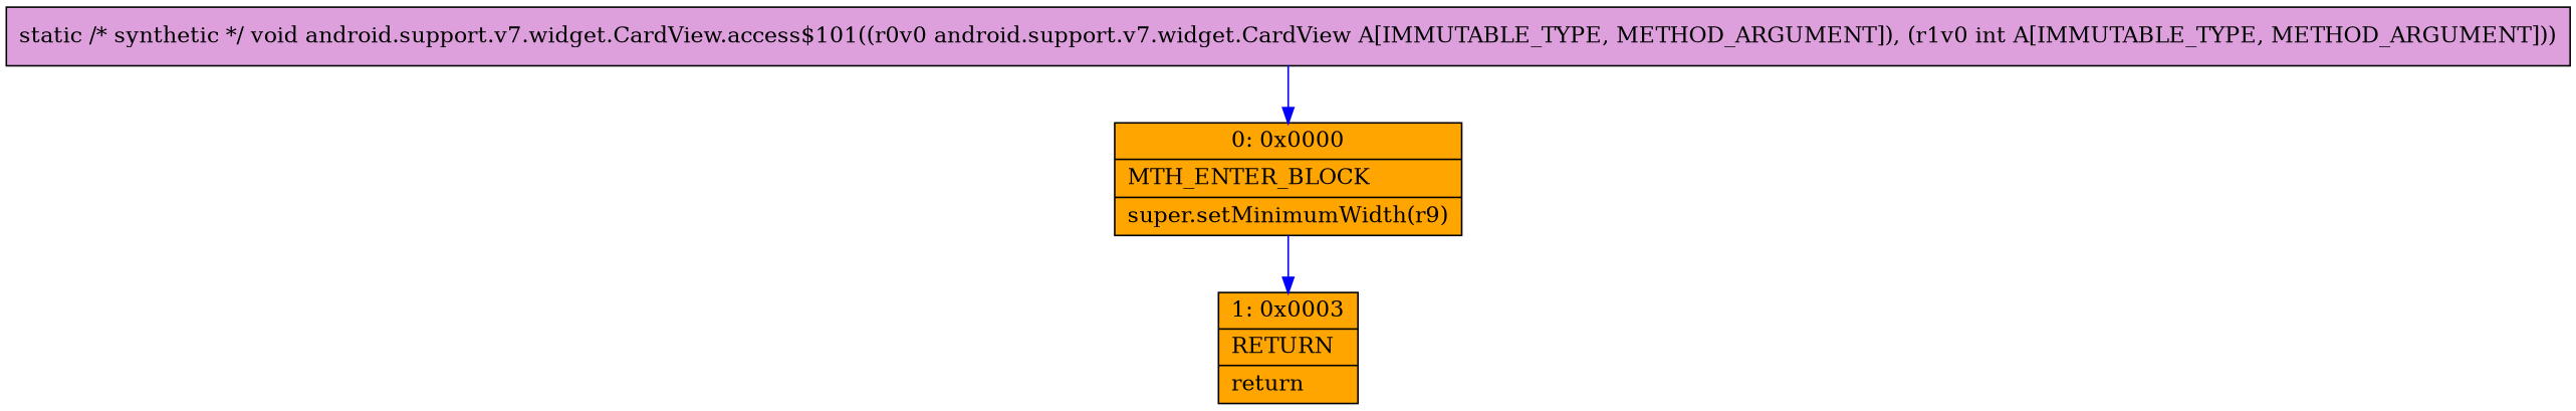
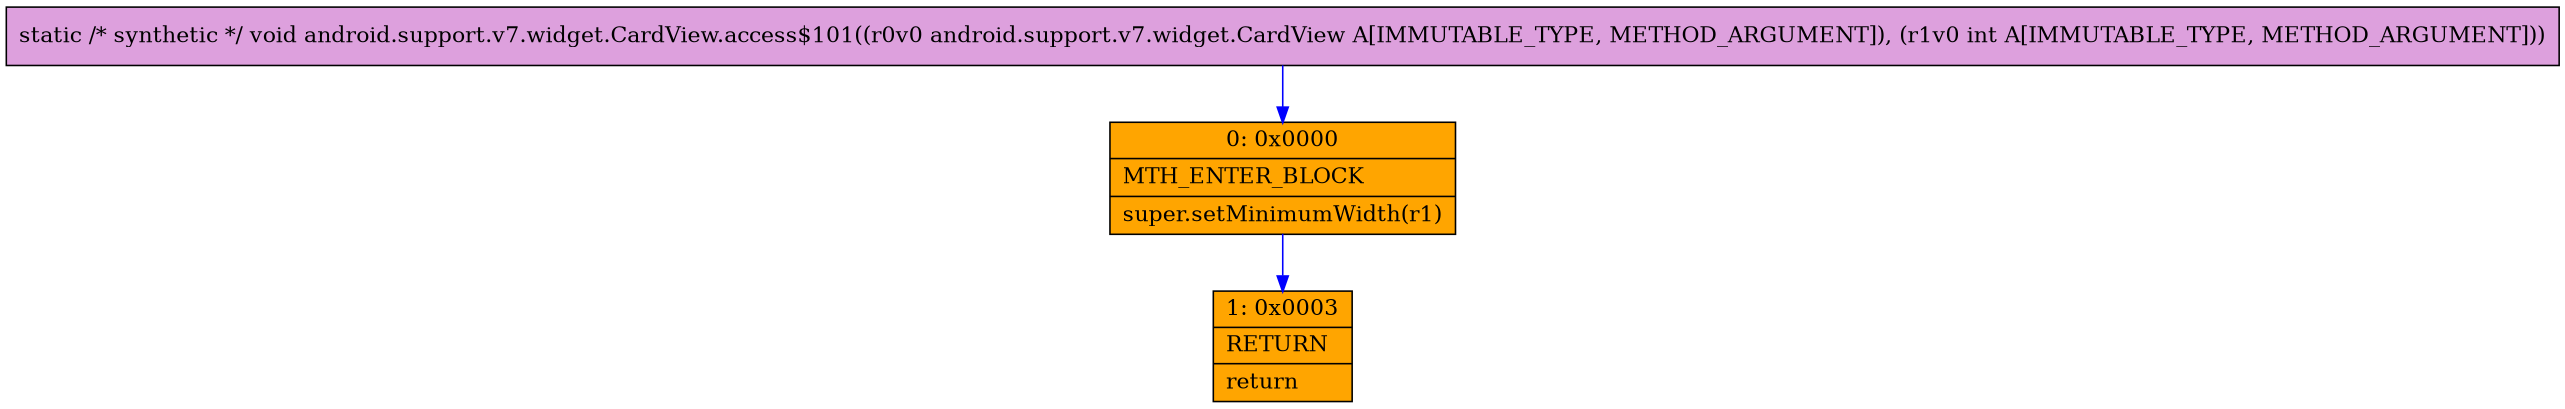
  digraph {
    node [shape=record style=filled fillcolor=orange]
    edge [color=blue]
-   n1 [label="{0\:\ 0x0000|MTH_ENTER_BLOCK\l|super.setMinimumWidth(r9)\l}"]
+   n1 [label="{0\:\ 0x0000|MTH_ENTER_BLOCK\l|super.setMinimumWidth(r1)\l}"]
    n2 [label="{1\:\ 0x0003|RETURN\l|return\l}"]
    n3 [label="{static \/* synthetic *\/ void android.support.v7.widget.CardView.access$101((r0v0 android.support.v7.widget.CardView A[IMMUTABLE_TYPE, METHOD_ARGUMENT]), (r1v0 int A[IMMUTABLE_TYPE, METHOD_ARGUMENT])) }" fillcolor=plum]
    n1 -> n2
    n3 -> n1
  }
